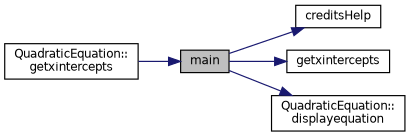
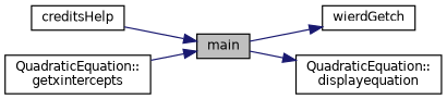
  digraph {
    rankdir=LR
    node [color=black fillcolor=white fontname=Helvetica fontsize=10 shape=record style=filled]
    edge [color=midnightblue fontname=Helvetica fontsize=10 labelfontname=Helvetica labelfontsize=10 style=solid]
    n1 [fillcolor=grey75 fontcolor=black height=0.2 label=main width=0.4]
    n2 [height=0.2 label=creditsHelp width=0.4]
-   n3 [height=0.2 label=getxintercepts width=0.4]
+   n3 [height=0.2 label=wierdGetch width=0.4]
    n4 [height=0.2 label="QuadraticEquation::\ldisplayequation" width=0.4]
    n5 [height=0.2 label="QuadraticEquation::\lgetxintercepts" width=0.4]
-   n1 -> n2
+   n2 -> n1
    n1 -> n3
    n1 -> n4
    n5 -> n1
  }
